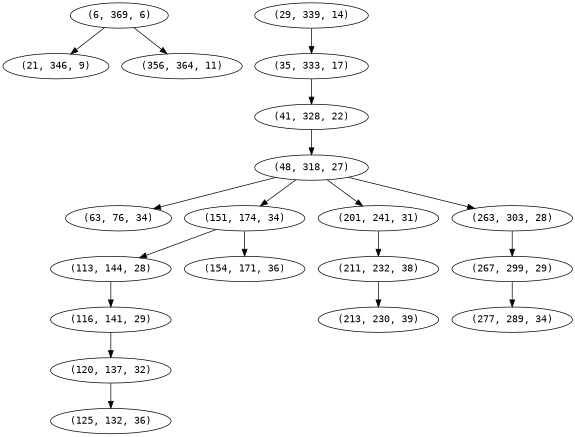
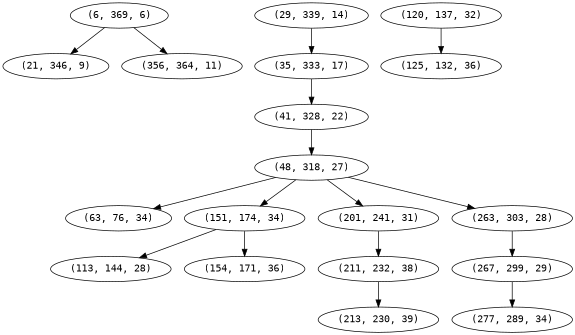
  digraph {
    fontname="DejaVu Sans Mono"
    node [fontname="DejaVu Sans Mono"]
    edge [fontname="DejaVu Sans Mono"]
    "(6, 369, 6)"
    "(21, 346, 9)"
    "(356, 364, 11)"
    "(29, 339, 14)"
    "(35, 333, 17)"
    "(41, 328, 22)"
    "(48, 318, 27)"
    "(63, 76, 34)"
    "(151, 174, 34)"
    "(201, 241, 31)"
    "(263, 303, 28)"
    "(113, 144, 28)"
-   "(116, 141, 29)"
    "(154, 171, 36)"
    "(211, 232, 38)"
    "(267, 299, 29)"
    "(120, 137, 32)"
    "(125, 132, 36)"
    "(213, 230, 39)"
    "(277, 289, 34)"
    "(6, 369, 6)" -> "(21, 346, 9)"
    "(6, 369, 6)" -> "(356, 364, 11)"
    "(29, 339, 14)" -> "(35, 333, 17)"
    "(35, 333, 17)" -> "(41, 328, 22)"
    "(41, 328, 22)" -> "(48, 318, 27)"
    "(48, 318, 27)" -> "(63, 76, 34)"
    "(48, 318, 27)" -> "(151, 174, 34)"
    "(48, 318, 27)" -> "(201, 241, 31)"
    "(48, 318, 27)" -> "(263, 303, 28)"
    "(151, 174, 34)" -> "(113, 144, 28)"
    "(151, 174, 34)" -> "(154, 171, 36)"
    "(201, 241, 31)" -> "(211, 232, 38)"
    "(263, 303, 28)" -> "(267, 299, 29)"
-   "(113, 144, 28)" -> "(116, 141, 29)"
-   "(116, 141, 29)" -> "(120, 137, 32)"
    "(211, 232, 38)" -> "(213, 230, 39)"
    "(267, 299, 29)" -> "(277, 289, 34)"
    "(120, 137, 32)" -> "(125, 132, 36)"
  }
